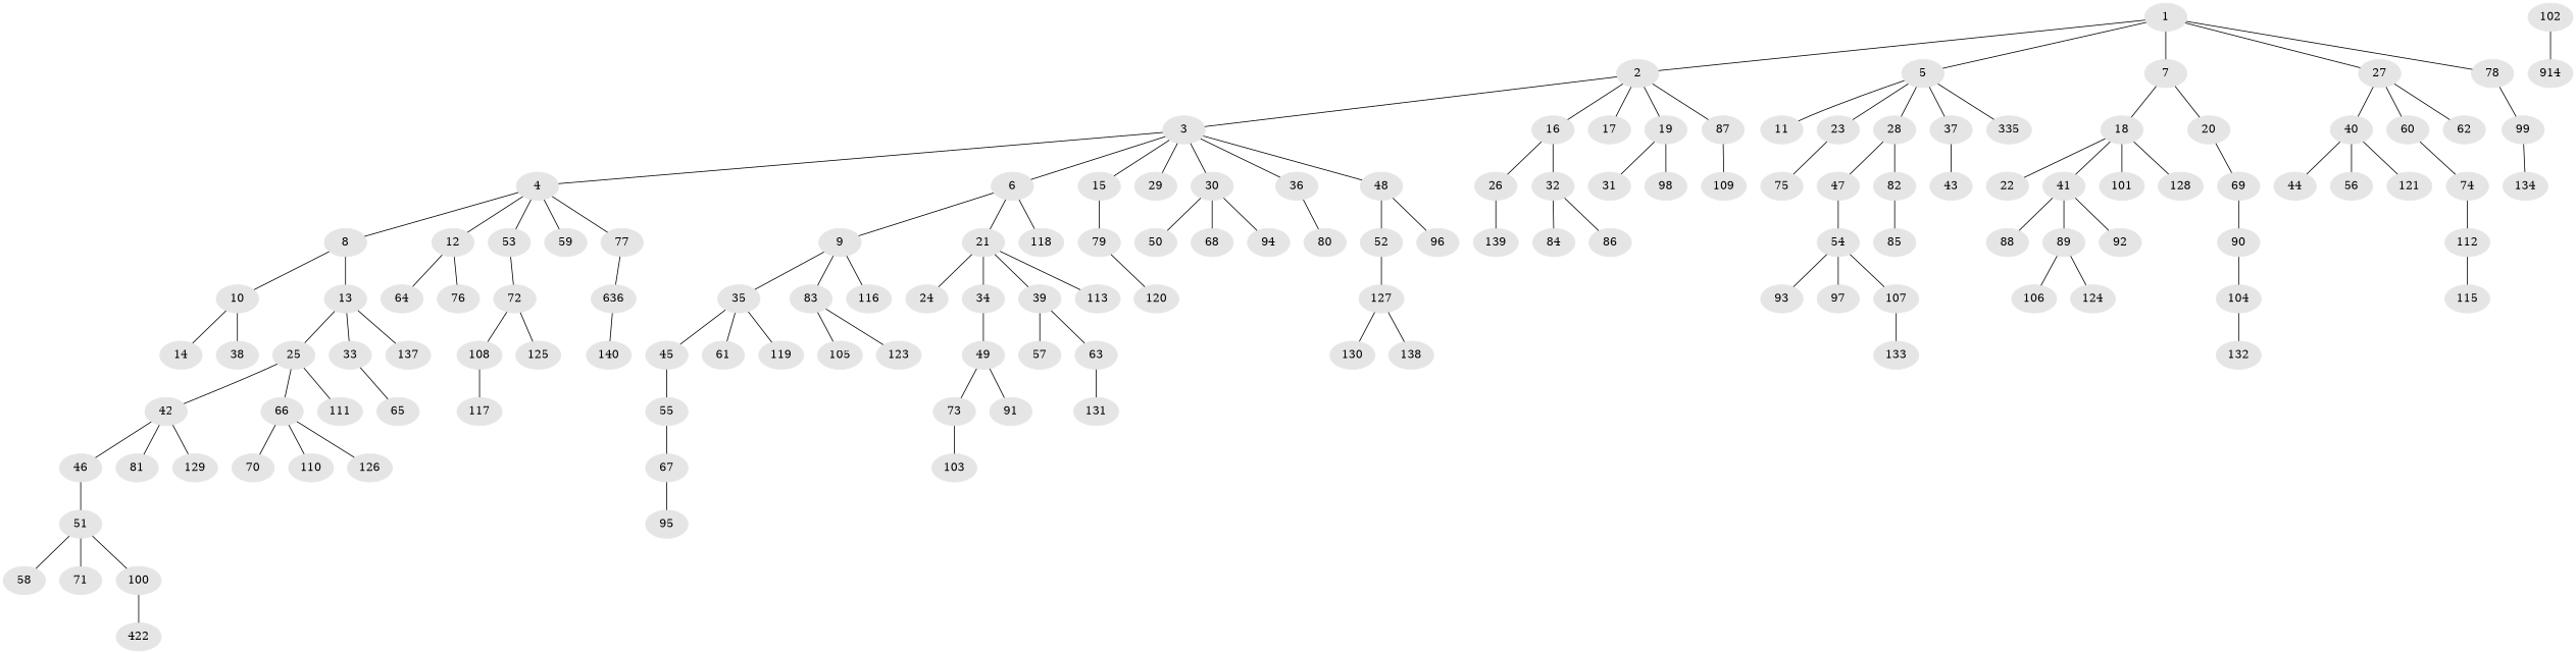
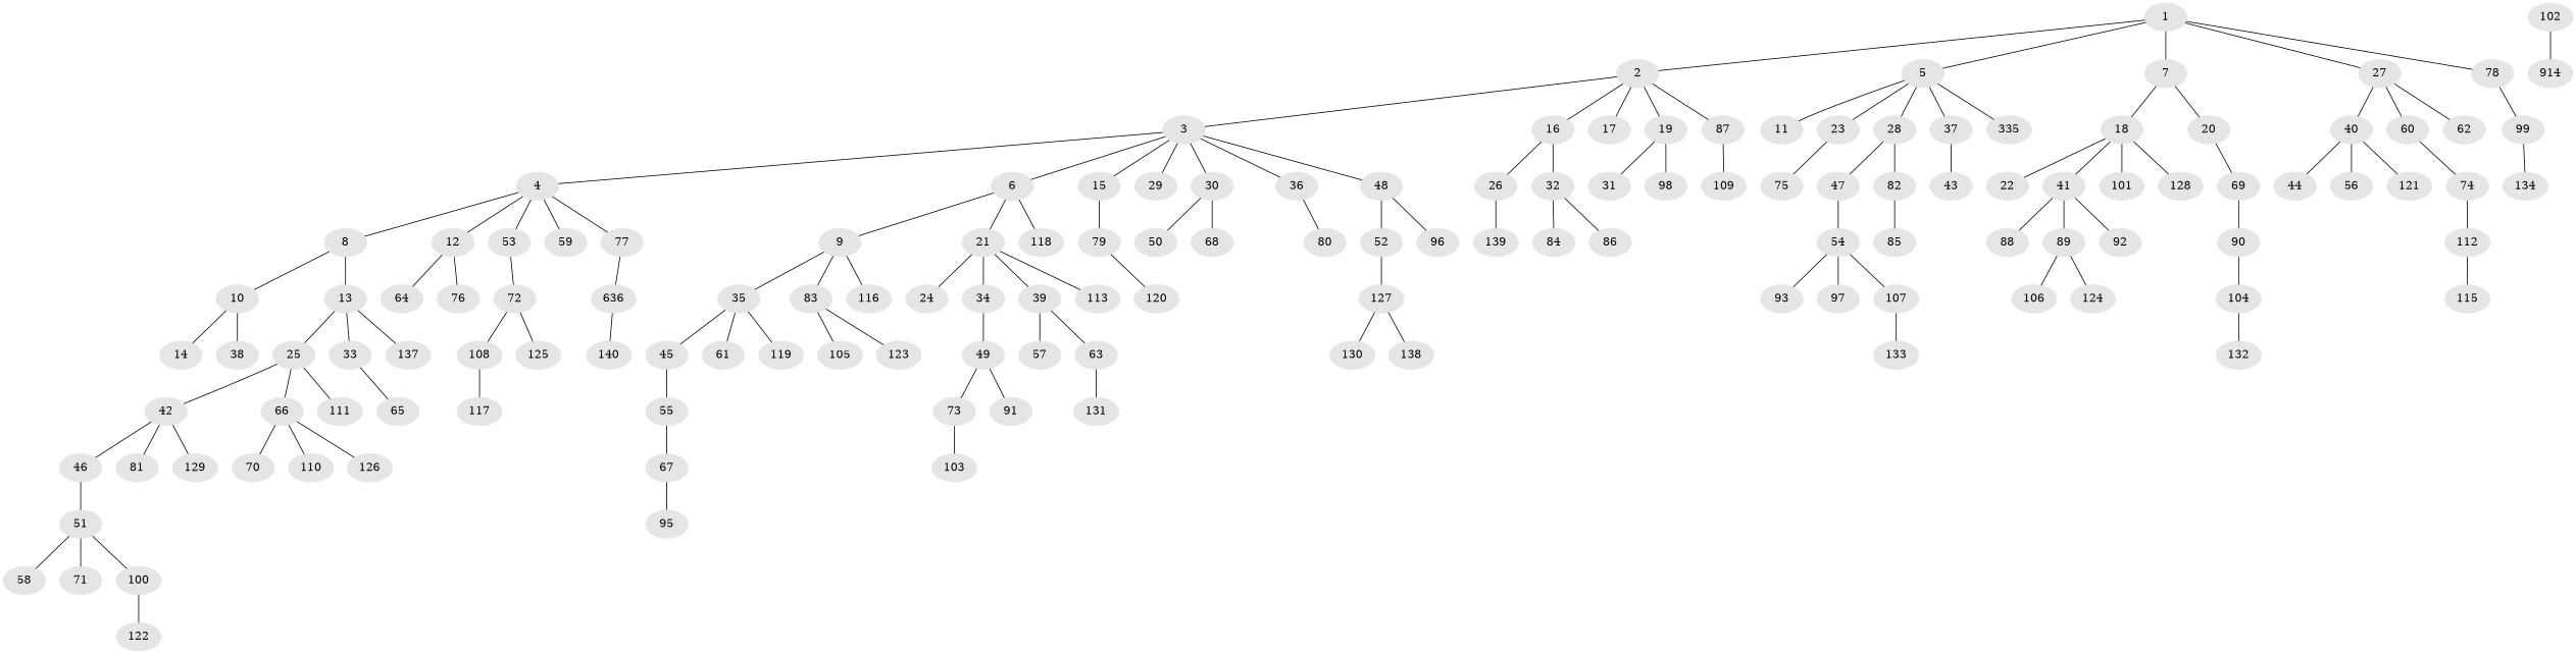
  graph {
    node [color=gray90 style=filled]
    1
    2
    5
    7
    27
    78
    3
    16
    17
    19
    87
    11
    23
    28
    37
    n16 [label=335]
    18
    20
    40
    60
    62
    99
    4
    6
    15
    29
    30
    36
    48
    26
    32
    31
    98
    109
    8
    12
    53
    59
    77
    9
    21
    118
    79
    50
    68
-   94
    80
    52
    96
    10
    13
    64
    76
    72
    n55 [label=636]
    75
    47
    82
    43
    35
    83
    116
    24
    34
    39
    113
    22
    41
    101
    128
    69
    14
    38
    25
    33
    137
    45
    61
    119
    105
    123
    42
    66
    111
    65
    120
    139
    84
    86
    88
    89
    92
    90
    49
    57
    63
    46
    81
    129
    70
    110
    126
    44
    56
    121
    74
    54
    85
    73
    91
    55
    131
    106
    124
    51
    67
    58
    71
    100
    93
    97
    107
    127
    103
-   122 [label=422]
+   122
    130
    138
    108
    125
    133
    95
    112
    104
    117
    115
    140
    134
    n138 [label=914]
    102
    132
    1 -- 2
    1 -- 5
    1 -- 7
    1 -- 27
    1 -- 78
    2 -- 3
    2 -- 16
    2 -- 17
    2 -- 19
    2 -- 87
    5 -- 11
    5 -- 23
    5 -- 28
    5 -- 37
    5 -- n16
    7 -- 18
    7 -- 20
    27 -- 40
    27 -- 60
    27 -- 62
    78 -- 99
    3 -- 4
    3 -- 6
    3 -- 15
    3 -- 29
    3 -- 30
    3 -- 36
    3 -- 48
    16 -- 26
    16 -- 32
    19 -- 31
    19 -- 98
    87 -- 109
    23 -- 75
    28 -- 47
    28 -- 82
    37 -- 43
    18 -- 22
    18 -- 41
    18 -- 101
    18 -- 128
    20 -- 69
    40 -- 44
    40 -- 56
    40 -- 121
    60 -- 74
    99 -- 134
    4 -- 8
    4 -- 12
    4 -- 53
    4 -- 59
    4 -- 77
    6 -- 9
    6 -- 21
    6 -- 118
    15 -- 79
    30 -- 50
    30 -- 68
-   30 -- 94
    36 -- 80
    48 -- 52
    48 -- 96
    26 -- 139
    32 -- 84
    32 -- 86
    8 -- 10
    8 -- 13
    12 -- 64
    12 -- 76
    53 -- 72
    77 -- n55
    9 -- 35
    9 -- 83
    9 -- 116
    21 -- 24
    21 -- 34
    21 -- 39
    21 -- 113
    79 -- 120
    52 -- 127
    10 -- 14
    10 -- 38
    13 -- 25
    13 -- 33
    13 -- 137
    72 -- 108
    72 -- 125
    n55 -- 140
    47 -- 54
    82 -- 85
    35 -- 45
    35 -- 61
    35 -- 119
    83 -- 105
    83 -- 123
    34 -- 49
    39 -- 57
    39 -- 63
    41 -- 88
    41 -- 89
    41 -- 92
    69 -- 90
    25 -- 42
    25 -- 66
    25 -- 111
    33 -- 65
    45 -- 55
    42 -- 46
    42 -- 81
    42 -- 129
    66 -- 70
    66 -- 110
    66 -- 126
    89 -- 106
    89 -- 124
    90 -- 104
    49 -- 73
    49 -- 91
    63 -- 131
    46 -- 51
    74 -- 112
    54 -- 93
    54 -- 97
    54 -- 107
    73 -- 103
    55 -- 67
    51 -- 58
    51 -- 71
    51 -- 100
    67 -- 95
    100 -- 122
    107 -- 133
    127 -- 130
    127 -- 138
    108 -- 117
    112 -- 115
    104 -- 132
    102 -- n138
  }
